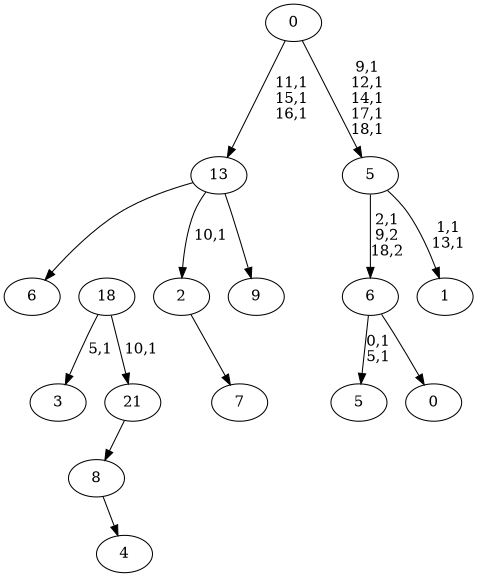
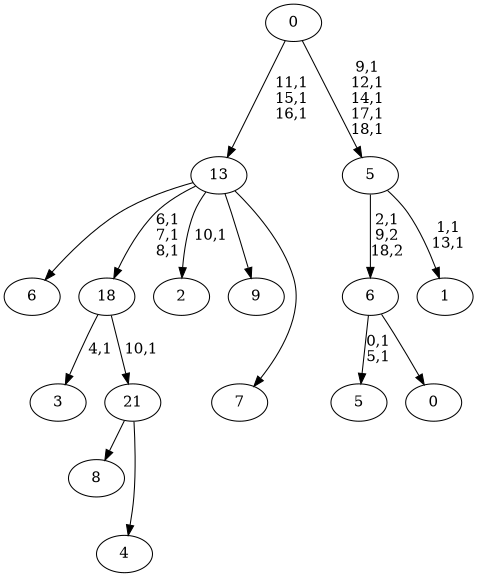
  digraph {
    n1 [label=9]
    n2 [label=8]
    n3 [label=7]
    n4 [label=6]
    n5 [label=5]
    n6 [label=4]
    21
    n8 [label=3]
    18
    n10 [label=2]
    13
    n12 [label=1]
    n13 [label=0]
    6
    5
    0
    21 -> n2
-   n2 -> n6
+   21 -> n6
    18 -> 21 [label="10,1"]
-   18 -> n8 [label="5,1"]
+   18 -> n8 [label="4,1"]
    13 -> n1
-   n10 -> n3
+   13 -> n3
    13 -> n4
+   13 -> 18 [label="6,1\n7,1\n8,1"]
    13 -> n10 [label="10,1"]
    6 -> n5 [label="0,1\n5,1"]
    6 -> n13
    5 -> n12 [label="1,1\n13,1"]
    5 -> 6 [label="2,1\n9,2\n18,2"]
    0 -> 13 [label="11,1\n15,1\n16,1"]
    0 -> 5 [label="9,1\n12,1\n14,1\n17,1\n18,1"]
  }
